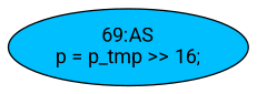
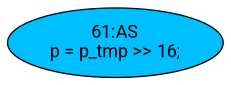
  strict digraph {
    rankdir=LR
    fontname=Roboto
-   n1 [ast="<pyverilog.vparser.ast.Assign object at 0x7f96d5ed2250>" def_var="['p']" fillcolor=deepskyblue label="69:AS\np = p_tmp >> 16;" statements="[]" style=filled typ=Assign use_var="['p_tmp']" fontname=Roboto]
+   n1 [ast="<pyverilog.vparser.ast.Assign object at 0x7f96d5ed2250>" def_var="['p']" fillcolor=deepskyblue label="61:AS\np = p_tmp >> 16;" statements="[]" style=filled typ=Assign use_var="['p_tmp']" fontname=Roboto]
  }
